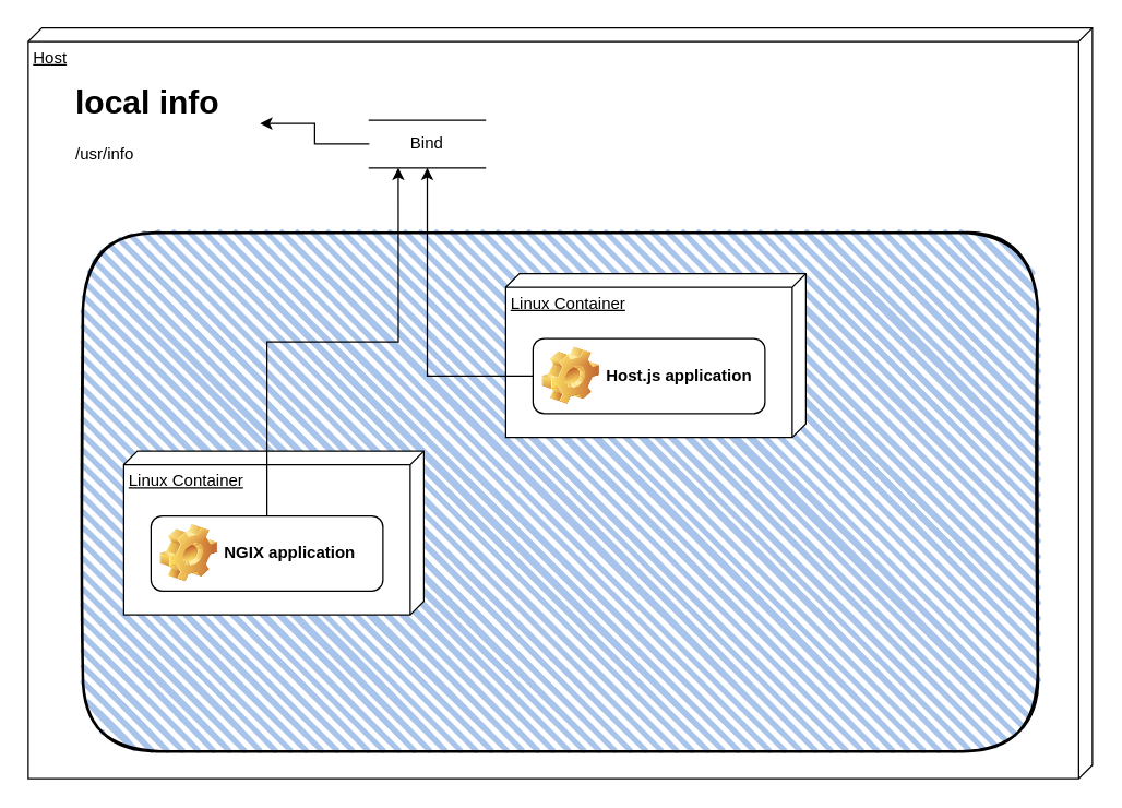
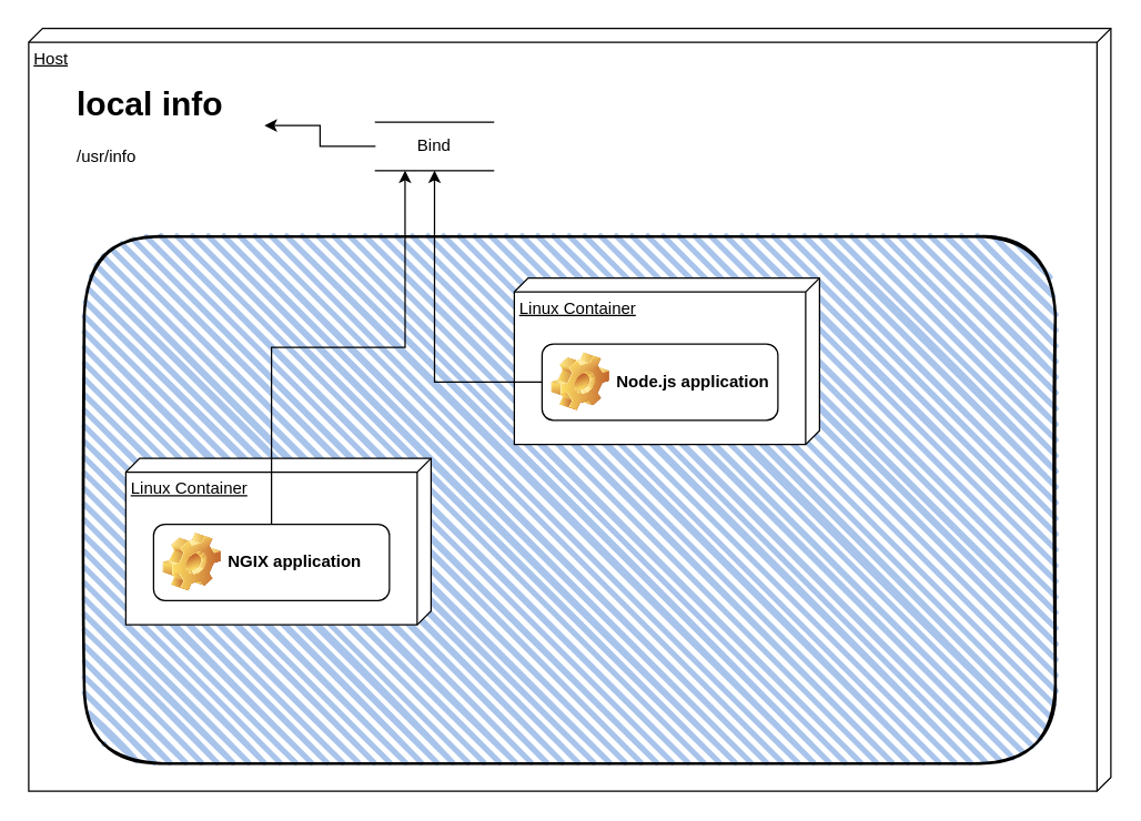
  <mxCell id="0" />
  <mxCell id="1" parent="0" />
  <mxCell id="2" value="Host" style="verticalAlign=top;align=left;spacingTop=8;spacingLeft=2;spacingRight=12;shape=cube;size=10;direction=south;fontStyle=4;html=1;" vertex="1" parent="1"><mxGeometry x="20" y="20" width="780" height="550" as="geometry" /></mxCell>
  <mxCell id="3" value="" style="rounded=1;whiteSpace=wrap;html=1;strokeWidth=2;fillWeight=4;hachureGap=8;hachureAngle=45;sketch=1;fillColor=#A9C4EB;" vertex="1" parent="1"><mxGeometry x="60" y="170" width="700" height="380" as="geometry" /></mxCell>
  <mxCell id="4" value="&lt;h1&gt;local info&lt;/h1&gt;&lt;p&gt;/usr/info&lt;/p&gt;" style="text;html=1;strokeColor=none;fillColor=none;spacing=5;spacingTop=-20;whiteSpace=wrap;overflow=hidden;rounded=0;" vertex="1" parent="1"><mxGeometry x="50" y="55" width="140" height="70" as="geometry" /></mxCell>
  <mxCell id="5" value="Linux Container" style="verticalAlign=top;align=left;spacingTop=8;spacingLeft=2;spacingRight=12;shape=cube;size=10;direction=south;fontStyle=4;html=1;" vertex="1" parent="1"><mxGeometry x="370" y="200" width="220" height="120" as="geometry" /></mxCell>
  <mxCell id="6" style="edgeStyle=orthogonalEdgeStyle;rounded=0;orthogonalLoop=1;jettySize=auto;html=1;" edge="1" parent="1" source="7" target="4"><mxGeometry relative="1" as="geometry" /></mxCell>
  <mxCell id="7" value="Bind" style="shape=partialRectangle;whiteSpace=wrap;html=1;left=0;right=0;fillColor=none;" vertex="1" parent="1"><mxGeometry x="270" y="87.5" width="85" height="35" as="geometry" /></mxCell>
  <mxCell id="8" style="edgeStyle=orthogonalEdgeStyle;rounded=0;orthogonalLoop=1;jettySize=auto;html=1;" edge="1" parent="1" source="9" target="7"><mxGeometry relative="1" as="geometry" /></mxCell>
- <mxCell id="9" value="Host.js application" style="label;whiteSpace=wrap;html=1;image=img/clipart/Gear_128x128.png" vertex="1" parent="1"><mxGeometry x="390" y="247.5" width="170" height="55" as="geometry" /></mxCell>
+ <mxCell id="9" value="Node.js application" style="label;whiteSpace=wrap;html=1;image=img/clipart/Gear_128x128.png" vertex="1" parent="1"><mxGeometry x="390" y="247.5" width="170" height="55" as="geometry" /></mxCell>
  <mxCell id="10" value="Linux Container" style="verticalAlign=top;align=left;spacingTop=8;spacingLeft=2;spacingRight=12;shape=cube;size=10;direction=south;fontStyle=4;html=1;" vertex="1" parent="1"><mxGeometry x="90" y="330" width="220" height="120" as="geometry" /></mxCell>
  <mxCell id="11" style="edgeStyle=orthogonalEdgeStyle;rounded=0;orthogonalLoop=1;jettySize=auto;html=1;entryX=0.25;entryY=1;entryDx=0;entryDy=0;" edge="1" parent="1" source="12" target="7"><mxGeometry relative="1" as="geometry" /></mxCell>
  <mxCell id="12" value="NGIX application" style="label;whiteSpace=wrap;html=1;image=img/clipart/Gear_128x128.png" vertex="1" parent="1"><mxGeometry x="110" y="377.5" width="170" height="55" as="geometry" /></mxCell>
